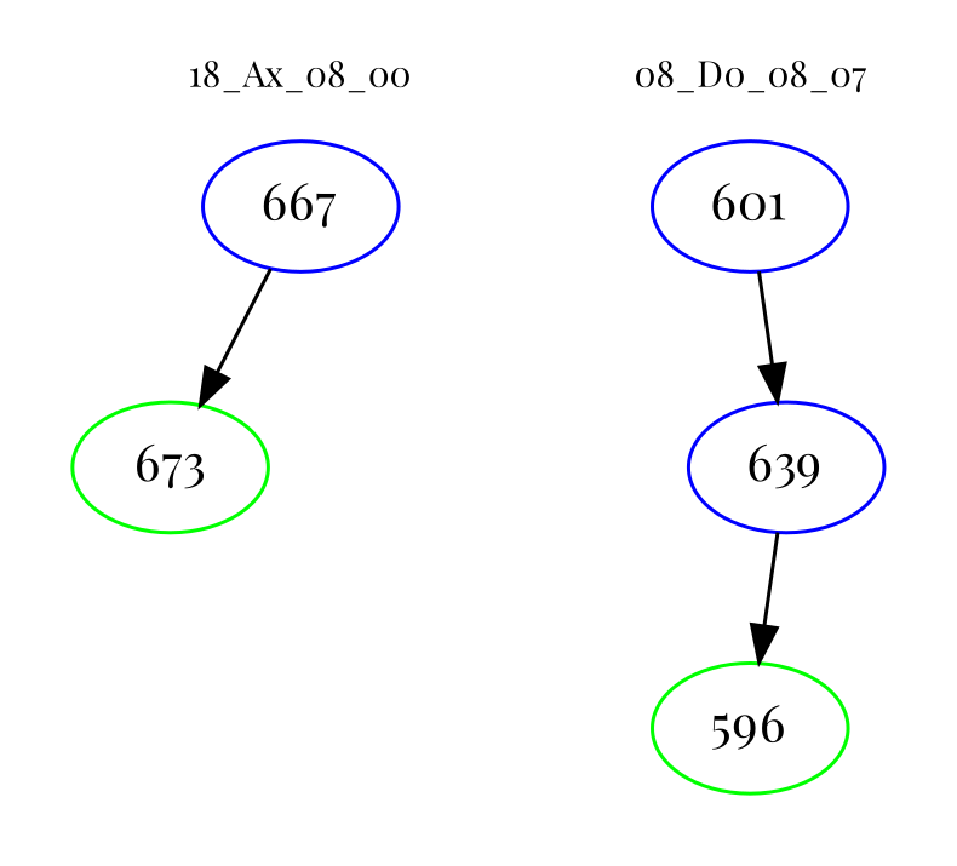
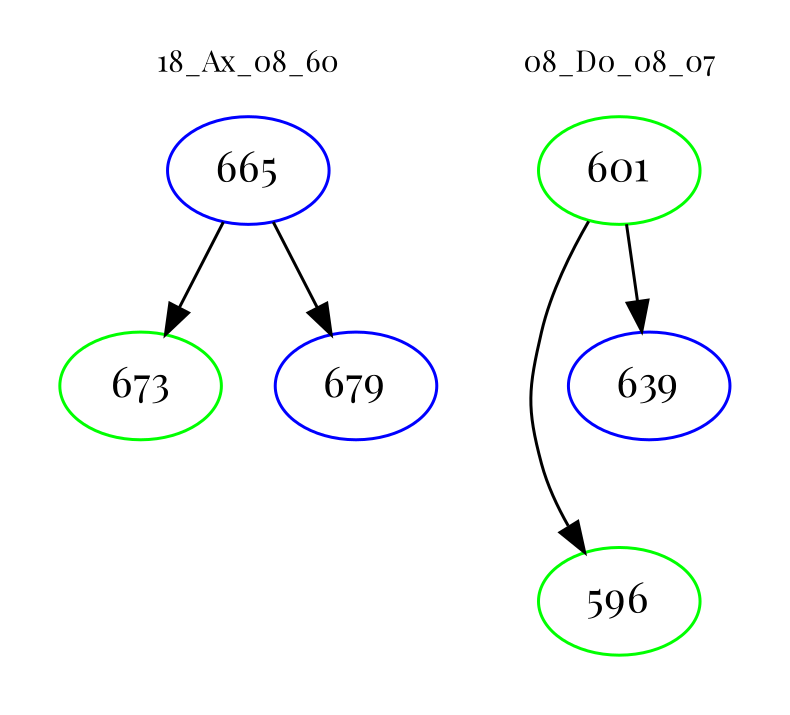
  digraph {
    fontname="Playfair Display"
    node [color=blue fontname="Playfair Display"]
    edge [color=black fontname="Playfair Display"]
-   n1 [label=667]
+   n1 [label=665]
    n2 [color=green label=673]
-   n4 [label=601]
+   n3 [label=679]
+   n4 [color=green label=601]
    n5 [color=green label=596]
    n6 [label=639]
    subgraph cluster_1 {
      color=white
      fontsize=10
-     label="18_Ax_08_00"
+     label="18_Ax_08_60"
      n1
      n2
+     n3
    }
    subgraph cluster_2 {
      color=white
      fontsize=10
      label="08_D0_08_07"
      n4
      n5
      n6
    }
    n1 -> n2
-   n6 -> n5
+   n1 -> n3
+   n4 -> n5
    n4 -> n6
  }
